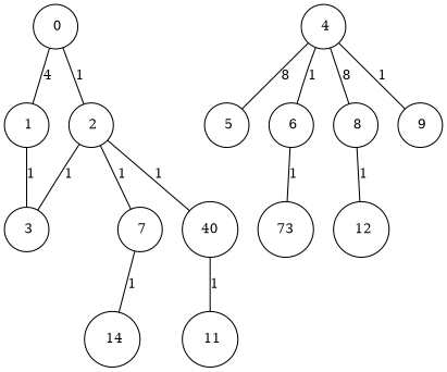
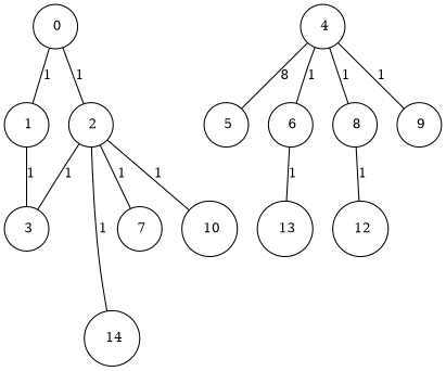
  graph {
    fixedsize="true;"
    node [color=black fontsize=12 hight=.12 shape=circle]
    edge [fontsize=12]
    n1 [label=" 0" width=.12]
    n2 [label=" 1" width=.12]
    n3 [label=" 2" width=.12]
    n4 [label=" 3" width=.12]
    n5 [label=" 7" width=.12]
-   n6 [label=40 width=.12]
+   n6 [label=" 10" width=.12]
    n7 [label=" 4" width=.12]
    n8 [label=" 5" width=.12]
    n9 [label=" 6" width=.12]
    n10 [label=" 8" width=.12]
    n11 [label=" 9" width=.12]
    n12 [label=" 14" width=.12]
-   n13 [label=" 11" width=.12]
-   n14 [label=73 width=.12]
+   n14 [label=" 13" width=.12]
    n15 [label=" 12" width=.12]
-   n1 -- n2 [label=4]
+   n1 -- n2 [label=1]
    n1 -- n3 [label=1]
    n2 -- n4 [label=1]
    n3 -- n4 [label=1]
    n3 -- n5 [label=1]
    n3 -- n6 [label=1]
-   n5 -- n12 [label=1]
-   n6 -- n13 [label=1]
+   n3 -- n12 [label=1]
    n7 -- n8 [label=8]
    n7 -- n9 [label=1]
-   n7 -- n10 [label=8]
+   n7 -- n10 [label=1]
    n7 -- n11 [label=1]
    n9 -- n14 [label=1]
    n10 -- n15 [label=1]
  }
